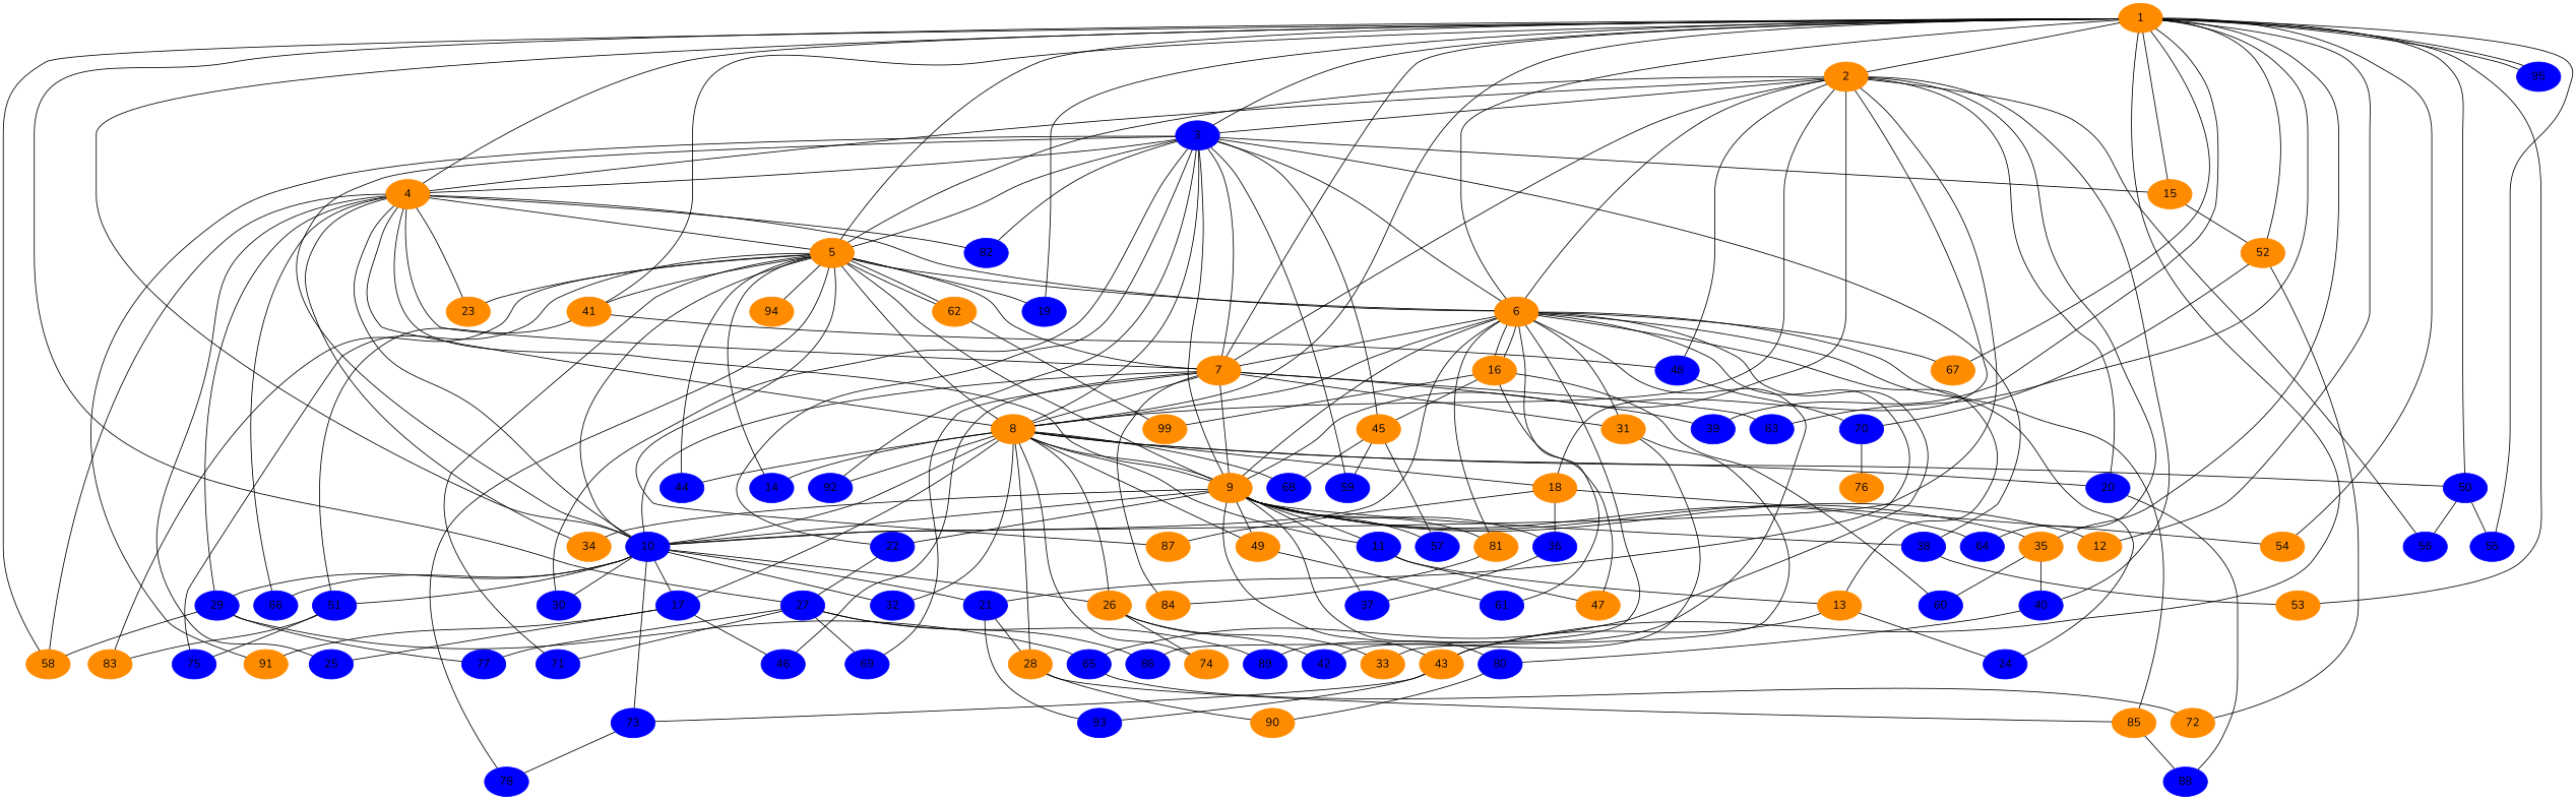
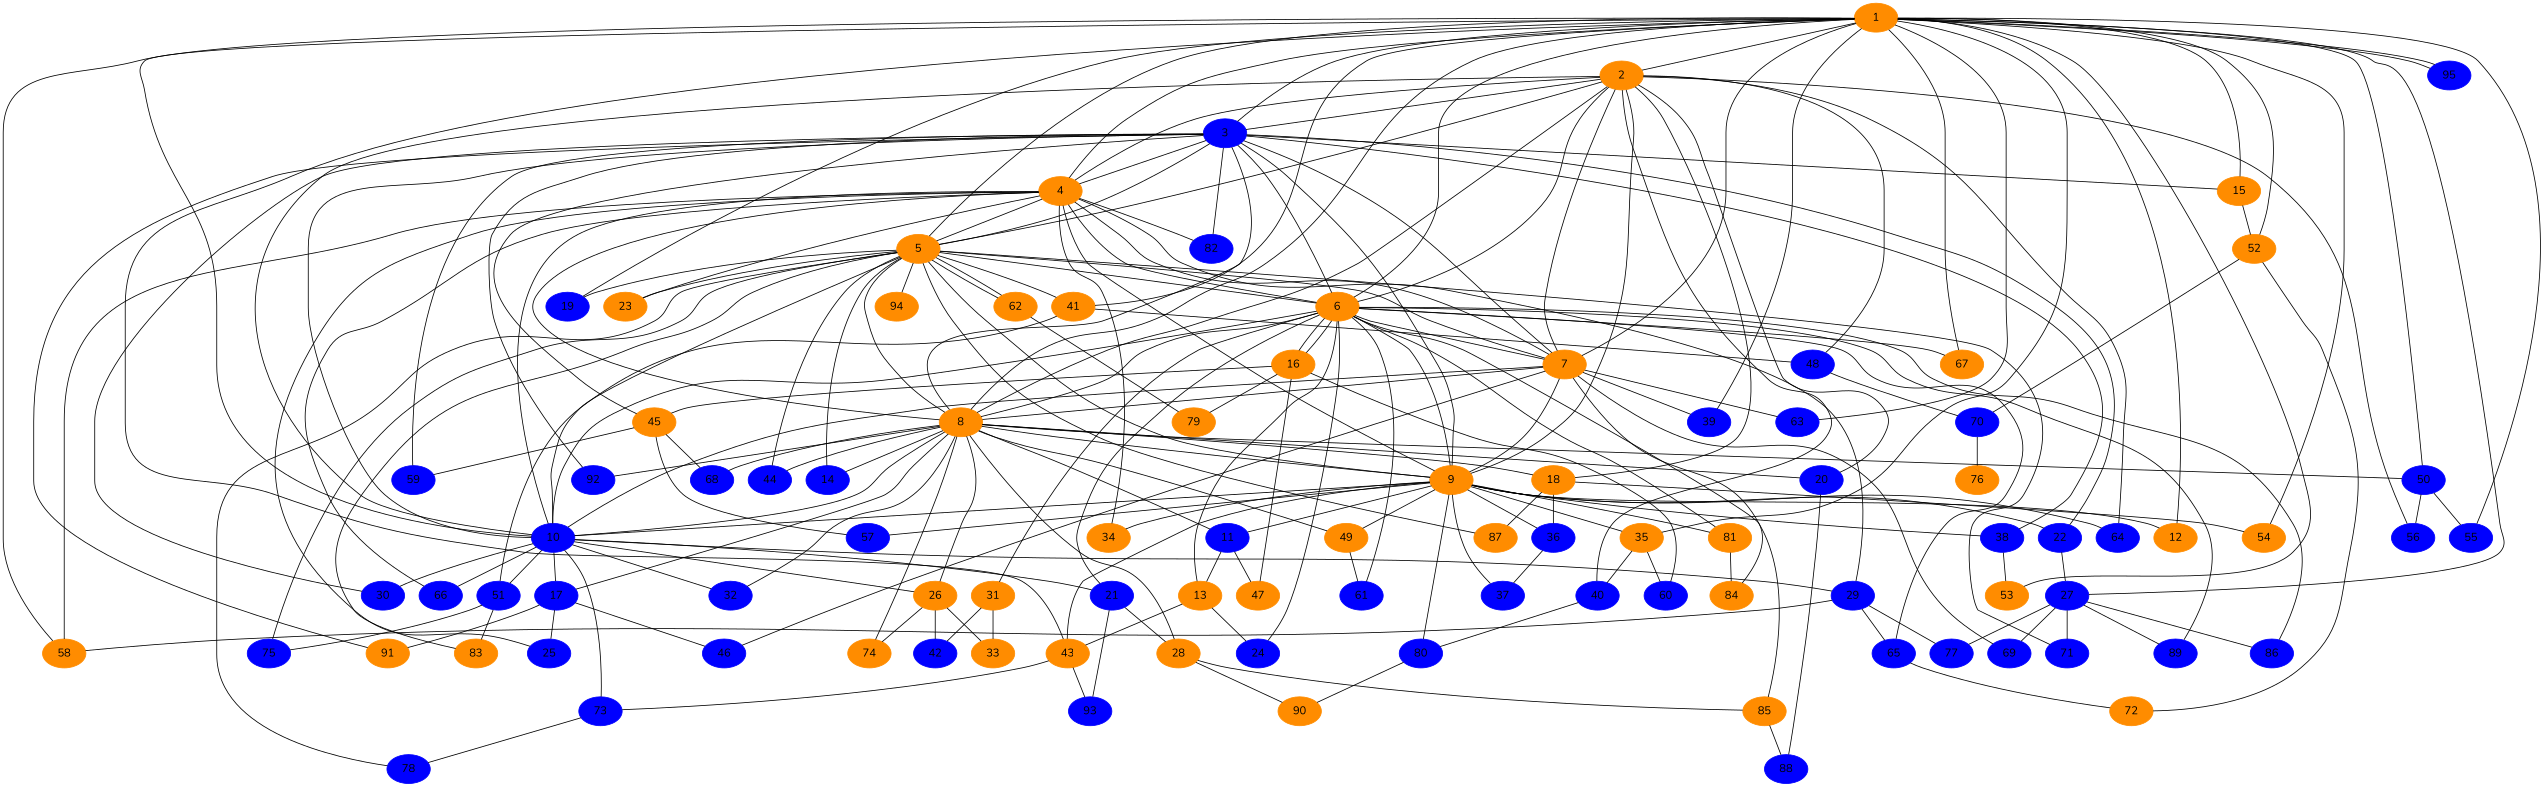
  graph {
    fontname=Nunito
    node [color=blue fontname=Nunito style=filled]
    edge [fontname=Nunito]
    1 [color=darkorange]
    2 [color=darkorange]
    3
    4 [color=darkorange]
    5 [color=darkorange]
    6 [color=darkorange]
    7 [color=darkorange]
    8 [color=darkorange]
    10
    12 [color=darkorange]
    15 [color=darkorange]
    19
    27
    35 [color=darkorange]
    39
    41 [color=darkorange]
    43 [color=darkorange]
    50
    52 [color=darkorange]
    53 [color=darkorange]
    54 [color=darkorange]
    55
    63
    67 [color=darkorange]
    95
    58 [color=darkorange]
    9 [color=darkorange]
    18 [color=darkorange]
    20
    40
    48
    56
    64
    22
    30
    38
    45 [color=darkorange]
    59
    82
    91 [color=darkorange]
    92
    23 [color=darkorange]
    25
    29
    34 [color=darkorange]
    66
    14
    44
    62 [color=darkorange]
    71
    75
    78
    83 [color=darkorange]
    87 [color=darkorange]
    94 [color=darkorange]
    13 [color=darkorange]
    16 [color=darkorange]
    21
    24
    31 [color=darkorange]
    61
    65
    81 [color=darkorange]
    85 [color=darkorange]
    86
    89
    46
    69
    84 [color=darkorange]
    11
    17
    26 [color=darkorange]
    28 [color=darkorange]
    32
    49 [color=darkorange]
    68
    74 [color=darkorange]
    36
    37
    57
    80
    51
    73
    77
    60
    93
    70
    72 [color=darkorange]
    88
-   79 [color=darkorange label=99]
+   79 [color=darkorange]
    47 [color=darkorange]
    33 [color=darkorange]
    42
    90 [color=darkorange]
    76 [color=darkorange]
    1 -- 2
    1 -- 3
    1 -- 4
    1 -- 5
    1 -- 6
    1 -- 7
    1 -- 8
    1 -- 10
    1 -- 12
    1 -- 15
    1 -- 19
    1 -- 27
    1 -- 35
    1 -- 39
    1 -- 41
    1 -- 43
    1 -- 50
    1 -- 52
    1 -- 53
    1 -- 54
    1 -- 55
    1 -- 63
    1 -- 67
    1 -- 95
    1 -- 95
    1 -- 58
    2 -- 3
    2 -- 4
    2 -- 5
    2 -- 6
    2 -- 7
    2 -- 8
    2 -- 10
    2 -- 9
    2 -- 18
    2 -- 20
    2 -- 40
    2 -- 48
    2 -- 56
    2 -- 64
    3 -- 4
    3 -- 5
    3 -- 6
    3 -- 7
    3 -- 8
    3 -- 10
    3 -- 15
    3 -- 9
    3 -- 22
    3 -- 30
    3 -- 38
    3 -- 45
    3 -- 59
    3 -- 82
    3 -- 91
    3 -- 92
    4 -- 5
    4 -- 6
    4 -- 7
    4 -- 8
    4 -- 10
    4 -- 58
    4 -- 9
    4 -- 82
    4 -- 23
    4 -- 25
    4 -- 29
    4 -- 34
    4 -- 66
    5 -- 6
    5 -- 7
    5 -- 8
    5 -- 10
    5 -- 19
    5 -- 41
    5 -- 9
    5 -- 23
    5 -- 14
    5 -- 44
    5 -- 62
    5 -- 62
    5 -- 71
    5 -- 75
    5 -- 78
    5 -- 83
    5 -- 87
    5 -- 94
    6 -- 7
    6 -- 8
    6 -- 10
    6 -- 67
    6 -- 9
    6 -- 13
    6 -- 16
    6 -- 16
    6 -- 21
    6 -- 24
    6 -- 31
    6 -- 61
    6 -- 65
    6 -- 81
    6 -- 85
    6 -- 86
    6 -- 89
    7 -- 8
    7 -- 10
    7 -- 39
    7 -- 63
    7 -- 9
-   7 -- 31
    7 -- 46
    7 -- 69
    7 -- 84
    8 -- 10
    8 -- 50
    8 -- 9
    8 -- 18
    8 -- 20
    8 -- 92
    8 -- 14
    8 -- 44
    8 -- 11
    8 -- 17
    8 -- 26
    8 -- 28
    8 -- 32
    8 -- 49
    8 -- 68
    8 -- 74
    10 -- 30
    10 -- 29
    10 -- 66
    10 -- 21
    10 -- 17
    10 -- 26
    10 -- 32
    10 -- 51
    10 -- 73
    15 -- 52
    27 -- 71
    27 -- 86
    27 -- 89
    27 -- 69
    27 -- 77
    35 -- 40
    35 -- 60
    41 -- 48
    41 -- 51
    43 -- 73
    43 -- 93
    50 -- 55
    50 -- 56
    52 -- 70
    52 -- 72
    9 -- 10
    9 -- 12
    9 -- 35
    9 -- 43
    9 -- 64
    9 -- 22
    9 -- 38
    9 -- 34
    9 -- 81
    9 -- 11
    9 -- 49
    9 -- 36
    9 -- 37
    9 -- 57
    9 -- 80
    18 -- 54
    18 -- 87
    18 -- 36
    20 -- 88
    40 -- 80
    48 -- 70
    22 -- 27
    38 -- 53
    45 -- 59
    45 -- 68
    45 -- 57
    29 -- 58
    29 -- 65
    29 -- 77
    62 -- 79
    13 -- 43
    13 -- 24
    16 -- 45
    16 -- 60
    16 -- 79
    16 -- 47
    21 -- 28
    21 -- 93
    31 -- 33
    31 -- 42
    65 -- 72
    81 -- 84
    85 -- 88
    11 -- 13
    11 -- 47
    17 -- 91
    17 -- 25
    17 -- 46
    26 -- 74
    26 -- 33
    26 -- 42
    28 -- 85
    28 -- 90
    49 -- 61
    36 -- 37
    80 -- 90
    51 -- 75
    51 -- 83
    73 -- 78
    70 -- 76
  }
